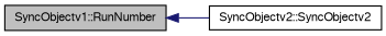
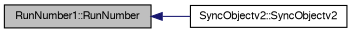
  digraph {
    rankdir=LR
    node [color=black fontname=FreeSans fontsize=10 shape=record]
-   n1 [fillcolor=grey75 fontcolor=black height=0.2 label="SyncObjectv1::RunNumber" style=filled width=0.4]
+   n1 [fillcolor=grey75 fontcolor=black height=0.2 label="RunNumber1::RunNumber" style=filled width=0.4]
    n2 [height=0.2 label="SyncObjectv2::SyncObjectv2" width=0.4]
    n1 -> n2 [color=midnightblue dir=back fontname=FreeSans fontsize=10 labelfontname=FreeSans labelfontsize=10 style=solid]
  }
